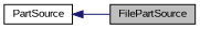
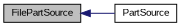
  digraph {
    rankdir=LR
    fontname="Liberation Sans"
    node [color=black fontname="Liberation Sans" fontsize=10 shape=record]
    n1 [fillcolor=grey75 fontcolor=black height=0.2 label=FilePartSource style=filled width=0.4]
    n2 [height=0.2 label=PartSource width=0.4]
-   n2 -> n1 [color=midnightblue dir=back fontname="Liberation Sans" fontsize=10 labelfontname="FreeSans.ttf" labelfontsize=10 style=solid]
+   n1 -> n2 [color=midnightblue dir=back fontname="Liberation Sans" fontsize=10 labelfontname="FreeSans.ttf" labelfontsize=10 style=solid]
  }
